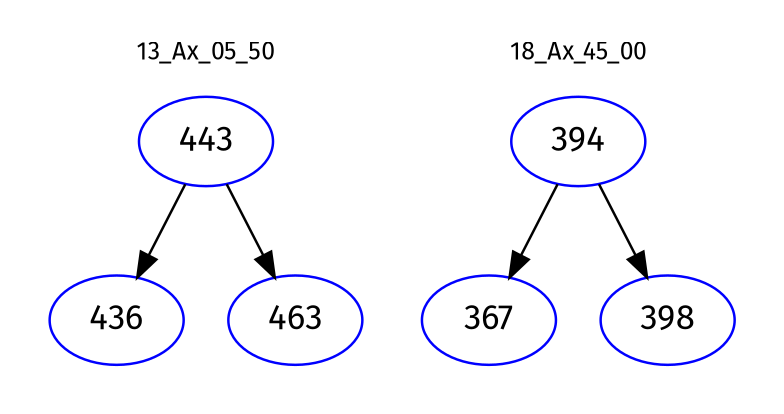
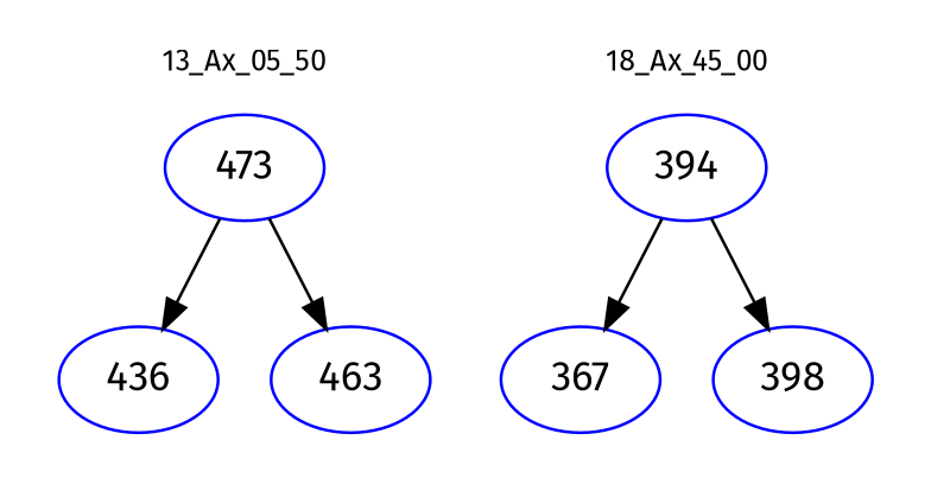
  digraph {
    fontname="Fira Sans"
    node [color=blue fontname="Fira Sans"]
    edge [color=black fontname="Fira Sans"]
-   n1 [label=443]
+   n1 [label=473]
    n2 [label=436]
    n3 [label=463]
    n4 [label=394]
    n5 [label=367]
    n6 [label=398]
    subgraph cluster_1 {
      color=white
      fontsize=10
      label="13_Ax_05_50"
      n1
      n2
      n3
    }
    subgraph cluster_2 {
      color=white
      fontsize=10
      label="18_Ax_45_00"
      n4
      n5
      n6
    }
    n1 -> n2
    n1 -> n3
    n4 -> n5
    n4 -> n6
  }
